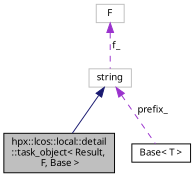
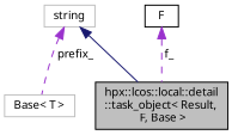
  digraph {
    fontname="Noto Sans"
    node [color=black fillcolor=white fontname="Noto Sans" fontsize=10 shape=record style=filled]
    edge [color=darkorchid3 dir=back fontname="Noto Sans" fontsize=10 labelfontname=Helvetica labelfontsize=10 style=dashed]
    n1 [fillcolor=grey75 fontcolor=black height=0.2 label="hpx::lcos::local::detail\l::task_object\< Result,\l F, Base \>" width=0.4]
-   n2 [height=0.2 label="Base\< T \>" width=0.4]
+   n2 [color=grey75 height=0.2 label="Base\< T \>" width=0.4]
    n3 [color=grey75 height=0.2 label=string width=0.4]
-   n4 [color=grey75 height=0.2 label=F width=0.4]
+   n4 [height=0.2 label=F width=0.4]
    n3 -> n1 [color=midnightblue style=solid]
    n3 -> n2 [label=" prefix_"]
-   n4 -> n3 [label=" f_"]
+   n4 -> n1 [label=" f_"]
  }
